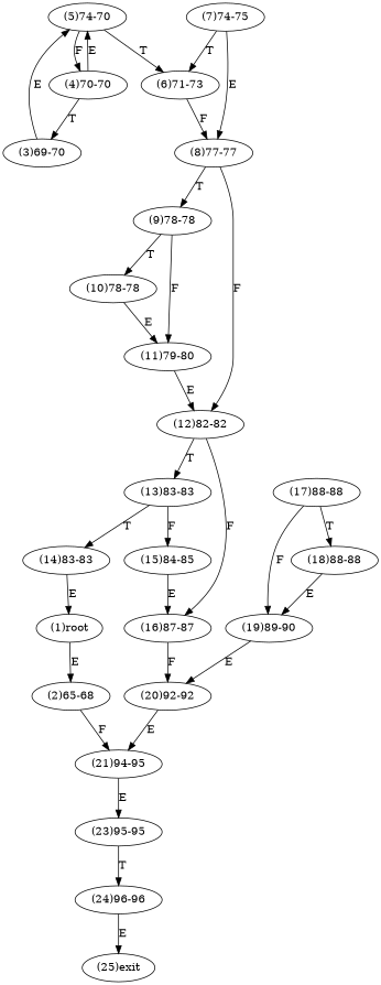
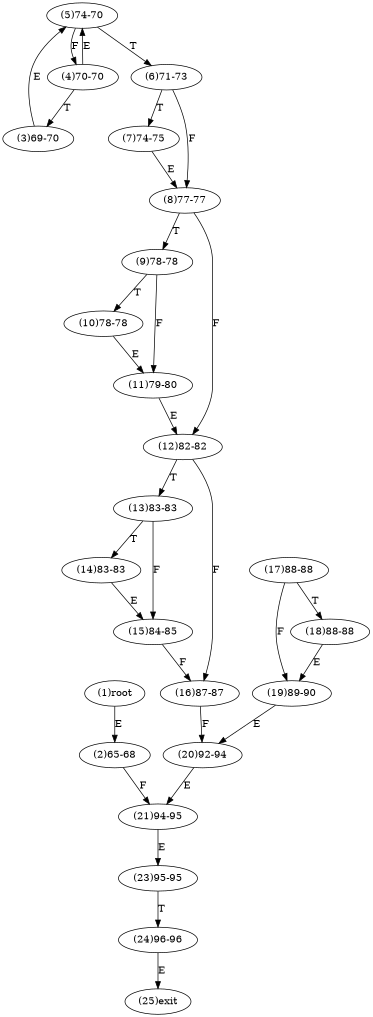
  digraph {
    n1 [label="(1)root"]
    n2 [label="(2)65-68"]
    n3 [label="(21)94-95"]
    n4 [label="(3)69-70"]
    n5 [label="(5)74-70"]
    n6 [label="(23)95-95"]
    n7 [label="(4)70-70"]
    n8 [label="(6)71-73"]
    n9 [label="(7)74-75"]
    n10 [label="(8)77-77"]
    n11 [label="(9)78-78"]
    n12 [label="(12)82-82"]
    n13 [label="(10)78-78"]
    n14 [label="(11)79-80"]
    n15 [label="(13)83-83"]
    n16 [label="(16)87-87"]
    n17 [label="(14)83-83"]
    n18 [label="(15)84-85"]
-   n19 [label="(20)92-92"]
+   n19 [label="(20)92-94"]
    n20 [label="(17)88-88"]
    n21 [label="(19)89-90"]
    n22 [label="(18)88-88"]
    n23 [label="(24)96-96"]
    n24 [label="(25)exit"]
    n1 -> n2 [label=E]
    n2 -> n3 [label=F]
    n3 -> n6 [label=E]
    n4 -> n5 [label=E]
    n5 -> n7 [label=F]
    n5 -> n8 [label=T]
    n6 -> n23 [label=T]
    n7 -> n4 [label=T]
    n7 -> n5 [label=E]
-   n9 -> n8 [label=T]
+   n8 -> n9 [label=T]
    n8 -> n10 [label=F]
    n9 -> n10 [label=E]
    n10 -> n11 [label=T]
    n10 -> n12 [label=F]
    n11 -> n13 [label=T]
    n11 -> n14 [label=F]
    n12 -> n15 [label=T]
    n12 -> n16 [label=F]
    n13 -> n14 [label=E]
    n14 -> n12 [label=E]
    n15 -> n17 [label=T]
    n15 -> n18 [label=F]
    n16 -> n19 [label=F]
-   n17 -> n1 [label=E]
-   n18 -> n16 [label=E]
+   n17 -> n18 [label=E]
+   n18 -> n16 [label=F]
    n19 -> n3 [label=E]
    n20 -> n21 [label=F]
    n20 -> n22 [label=T]
    n21 -> n19 [label=E]
    n22 -> n21 [label=E]
    n23 -> n24 [label=E]
  }
